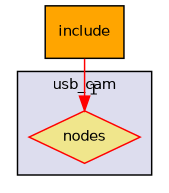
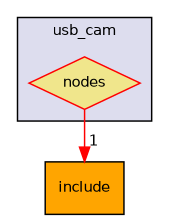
  digraph {
    compound=true
    node [fontname=Helvetica fontsize=10 style=filled]
    n1 [fillcolor=khaki label=nodes pencolor=black shape=diamond color=red]
    n2 [color=black fillcolor=orange label=include shape=box]
    subgraph cluster_1 {
      bgcolor="#ddddee"
      fontname=Helvetica
      fontsize=10
      label=usb_cam
      pencolor=black
      n1
    }
-   n2 -> n1 [headlabel=1 labeldistance=1.5 labelfontname=Helvetica labelfontsize=10 color=red]
+   n1 -> n2 [headlabel=1 labeldistance=1.5 labelfontname=Helvetica labelfontsize=10 color=red]
  }
